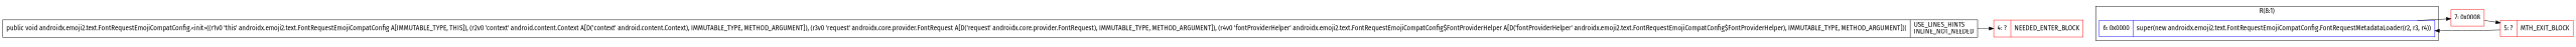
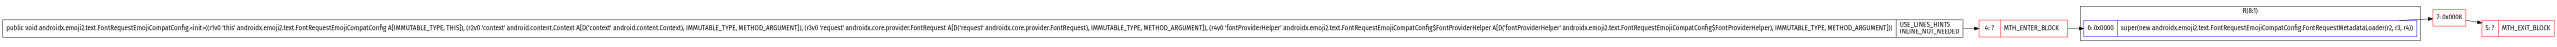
  digraph {
    fontname="Fira Sans"
    rankdir=LR
    node [color=red fontname="Fira Sans" shape=record]
    edge [fontname="Fira Sans"]
    n1 [color=blue label="{6\:\ 0x0000|super(new androidx.emoji2.text.FontRequestEmojiCompatConfig.FontRequestMetadataLoader(r2, r3, r4))\l}"]
    n2 [label="{7\:\ 0x0008}"]
    n3 [label="{5\:\ ?|MTH_EXIT_BLOCK\l}"]
-   n4 [label="{4\:\ ?|NEEDED_ENTER_BLOCK\l}"]
+   n4 [label="{4\:\ ?|MTH_ENTER_BLOCK\l}"]
    n5 [label="{public void androidx.emoji2.text.FontRequestEmojiCompatConfig.\<init\>((r1v0 'this' androidx.emoji2.text.FontRequestEmojiCompatConfig A[IMMUTABLE_TYPE, THIS]), (r2v0 'context' android.content.Context A[D('context' android.content.Context), IMMUTABLE_TYPE, METHOD_ARGUMENT]), (r3v0 'request' androidx.core.provider.FontRequest A[D('request' androidx.core.provider.FontRequest), IMMUTABLE_TYPE, METHOD_ARGUMENT]), (r4v0 'fontProviderHelper' androidx.emoji2.text.FontRequestEmojiCompatConfig$FontProviderHelper A[D('fontProviderHelper' androidx.emoji2.text.FontRequestEmojiCompatConfig$FontProviderHelper), IMMUTABLE_TYPE, METHOD_ARGUMENT]))  | USE_LINES_HINTS\lINLINE_NOT_NEEDED\l}" color=""]
    subgraph cluster_1 {
      label="R(8:1)"
      n1
    }
    n1 -> n2
    n2 -> n3
-   n3 -> n1
+   n4 -> n1
    n5 -> n4
  }
